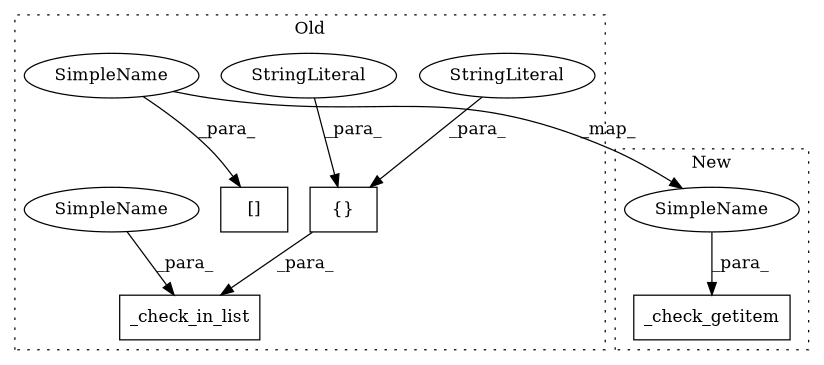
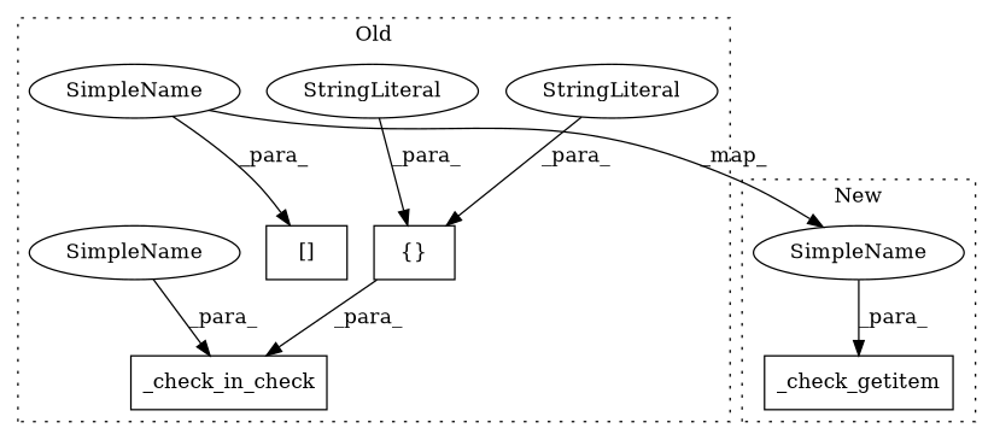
  digraph {
    node [a=42 l=14 shape=ellipse]
-   n1 [a=32 l="15,1" label=_check_in_list s="20349,20400" shape=box]
+   n1 [a=32 l="15,1" label=_check_in_check s="20349,20400" shape=box]
    n2 [a=2 l="22,1" label="[]" s="20433,20469" shape=box]
    n3 [a=4 l="1,1" label="{}" s="20376,20384" shape=box]
    n4 [a=45 l=3 label=StringLiteral s=20381]
    n5 [a=45 l=3 label=StringLiteral s=20377]
    n6 [label=SimpleName s=20455]
    n7 [label=SimpleName s=20386]
    n8 [a=32 l="15,1" label=_check_getitem s="20271,20322" shape=box]
    n9 [label=SimpleName s=20308]
    subgraph cluster_1 {
      label=Old
      style=dotted
      n1
      n2
      n3
      n4
      n5
      n6
      n7
    }
    subgraph cluster_2 {
      label=New
      style=dotted
      n8
      n9
    }
    n3 -> n1 [label=_para_]
    n4 -> n3 [label=_para_]
    n5 -> n3 [label=_para_]
    n6 -> n2 [label=_para_]
    n6 -> n9 [label=_map_]
    n7 -> n1 [label=_para_]
    n9 -> n8 [label=_para_]
  }
